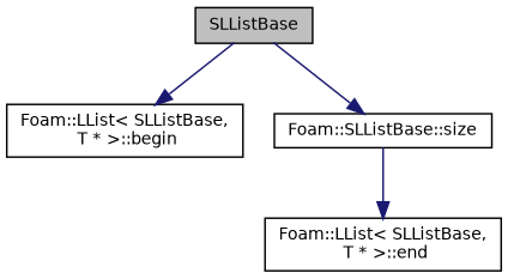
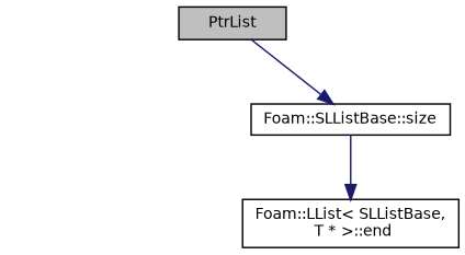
  digraph {
    rankdir=TB
    node [color=black fontname=Helvetica fontsize=10 shape=record]
    edge [color=midnightblue fontname=Helvetica fontsize=10 labelfontname=Helvetica labelfontsize=10 style=solid]
-   n1 [fillcolor=grey75 fontcolor=black height=0.2 label=SLListBase style=filled width=0.4]
-   n2 [height=0.2 label="Foam::LList\< SLListBase,\l T * \>::begin" width=0.4]
+   n1 [fillcolor=grey75 fontcolor=black height=0.2 label=PtrList style=filled width=0.4]
    n3 [height=0.2 label="Foam::SLListBase::size" width=0.4]
    n4 [height=0.2 label="Foam::LList\< SLListBase,\l T * \>::end" width=0.4]
-   n1 -> n2
    n1 -> n3
    n3 -> n4
  }
